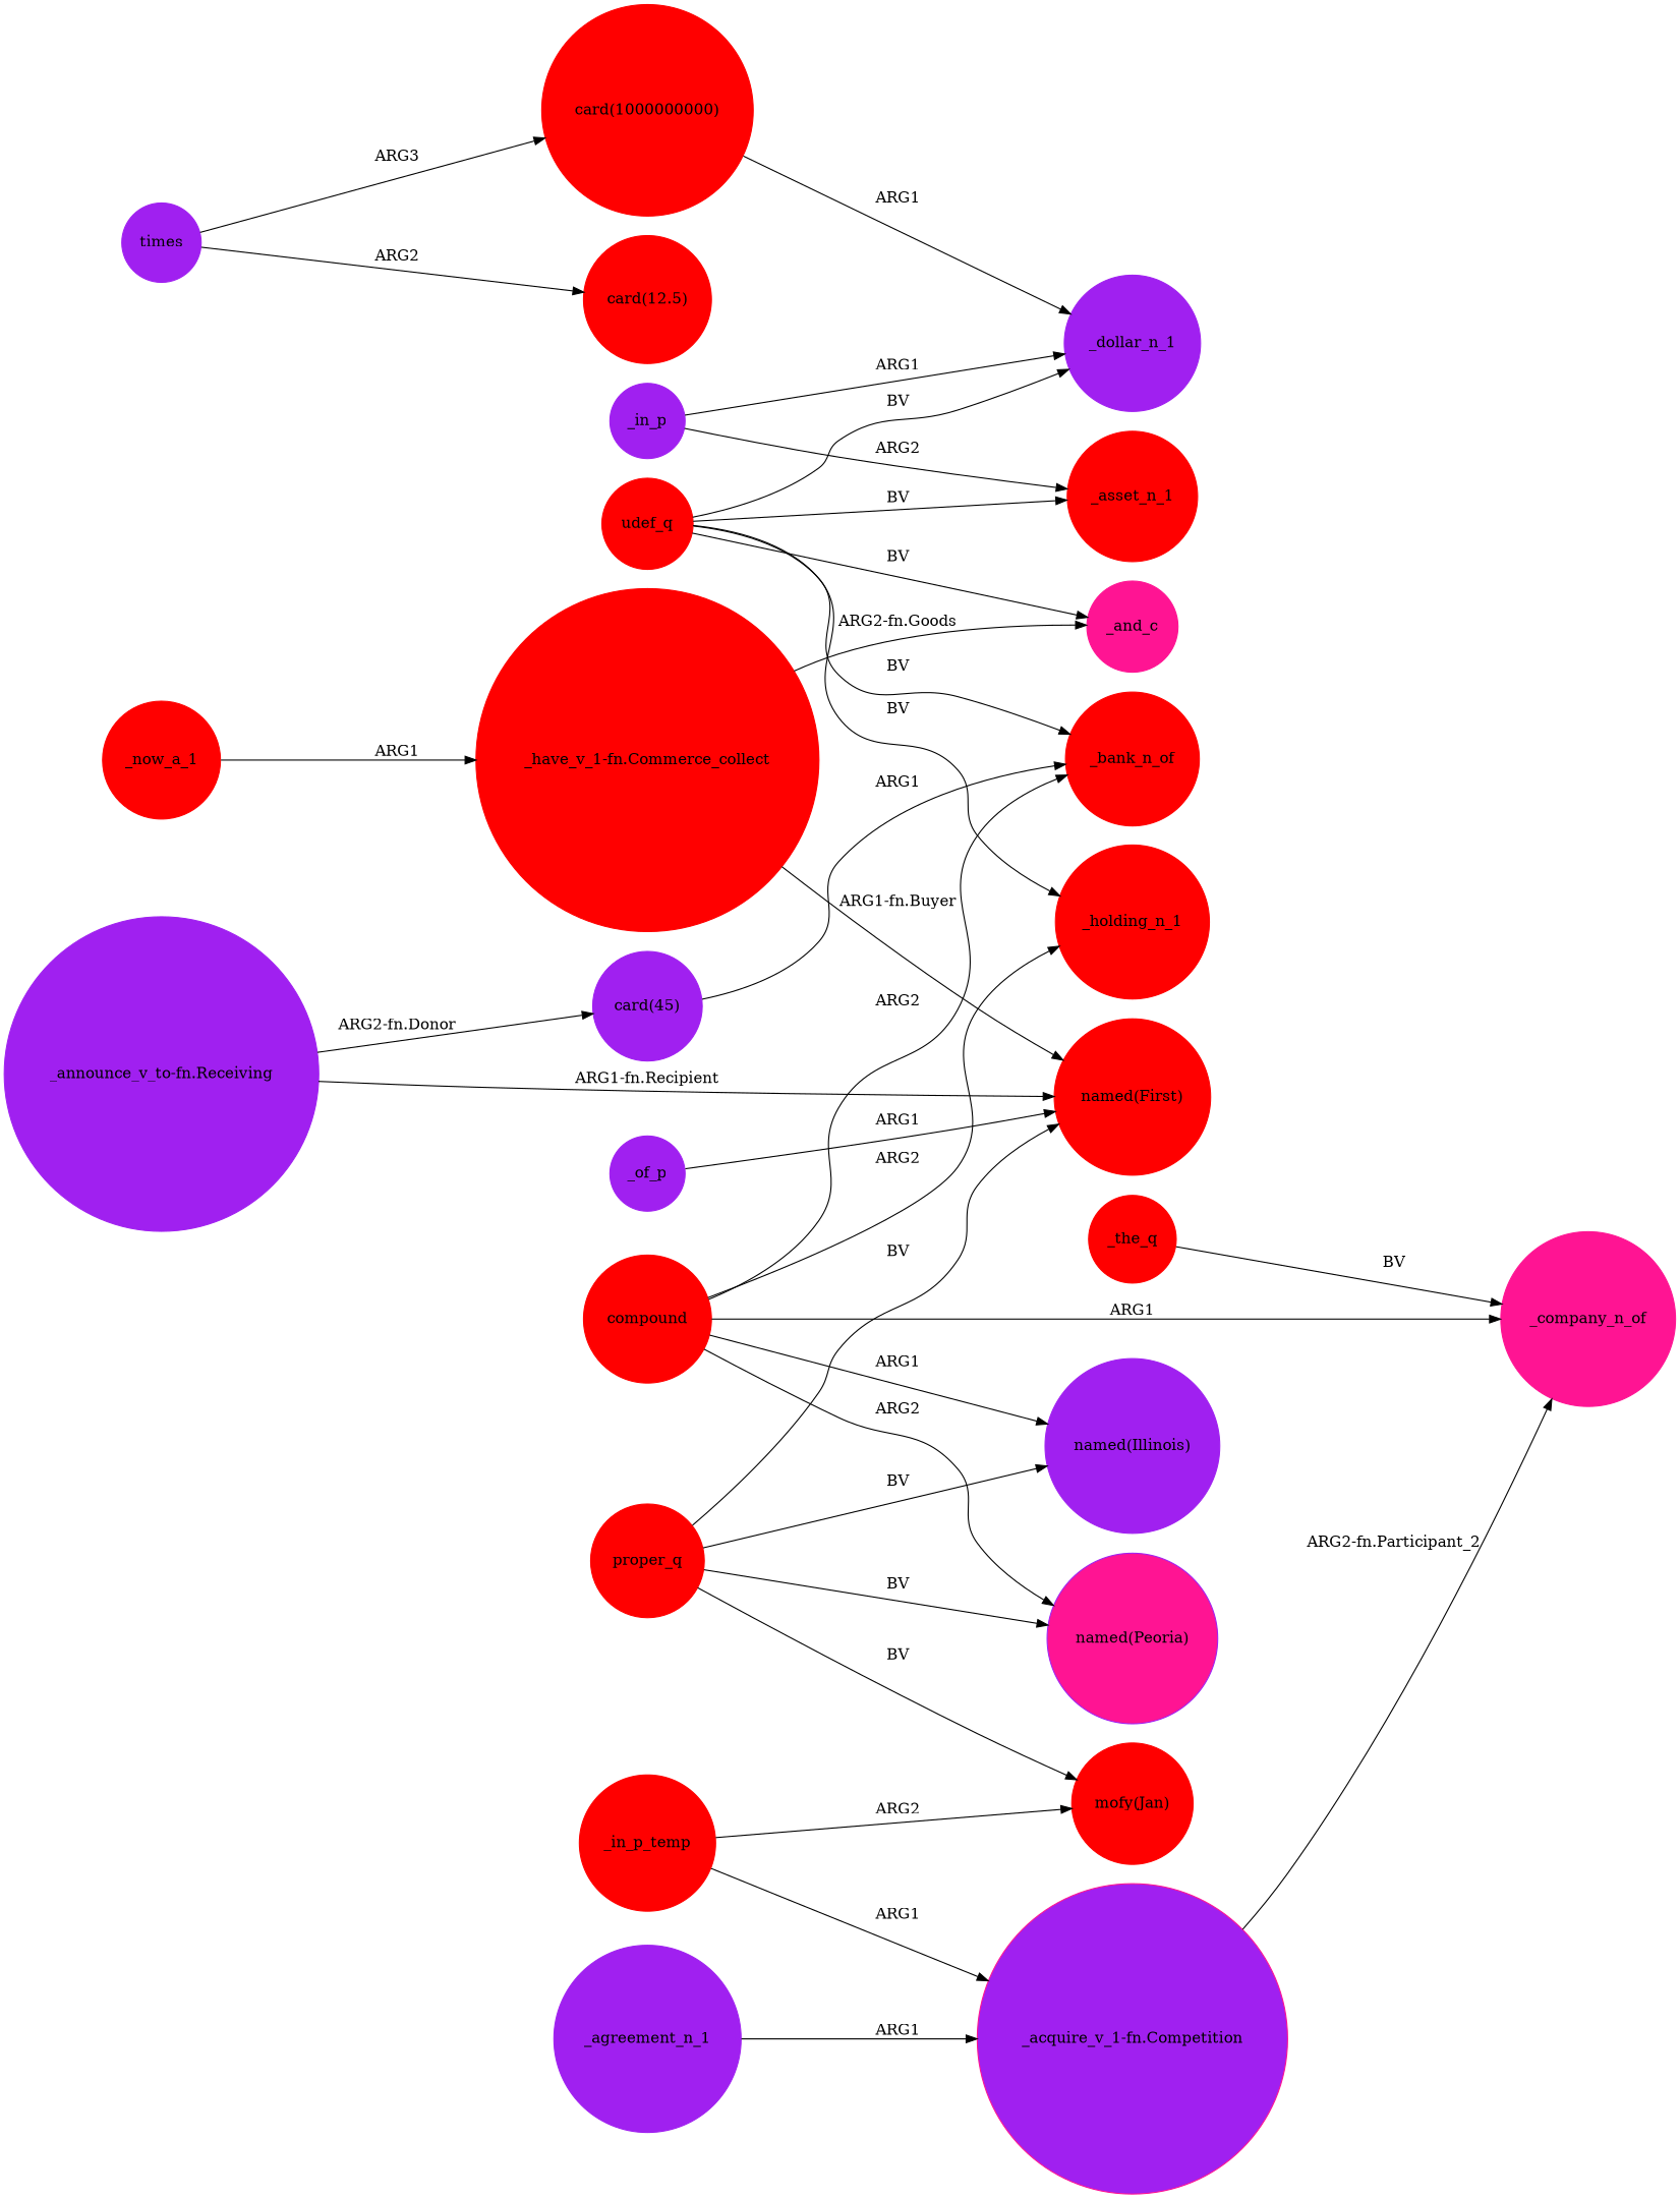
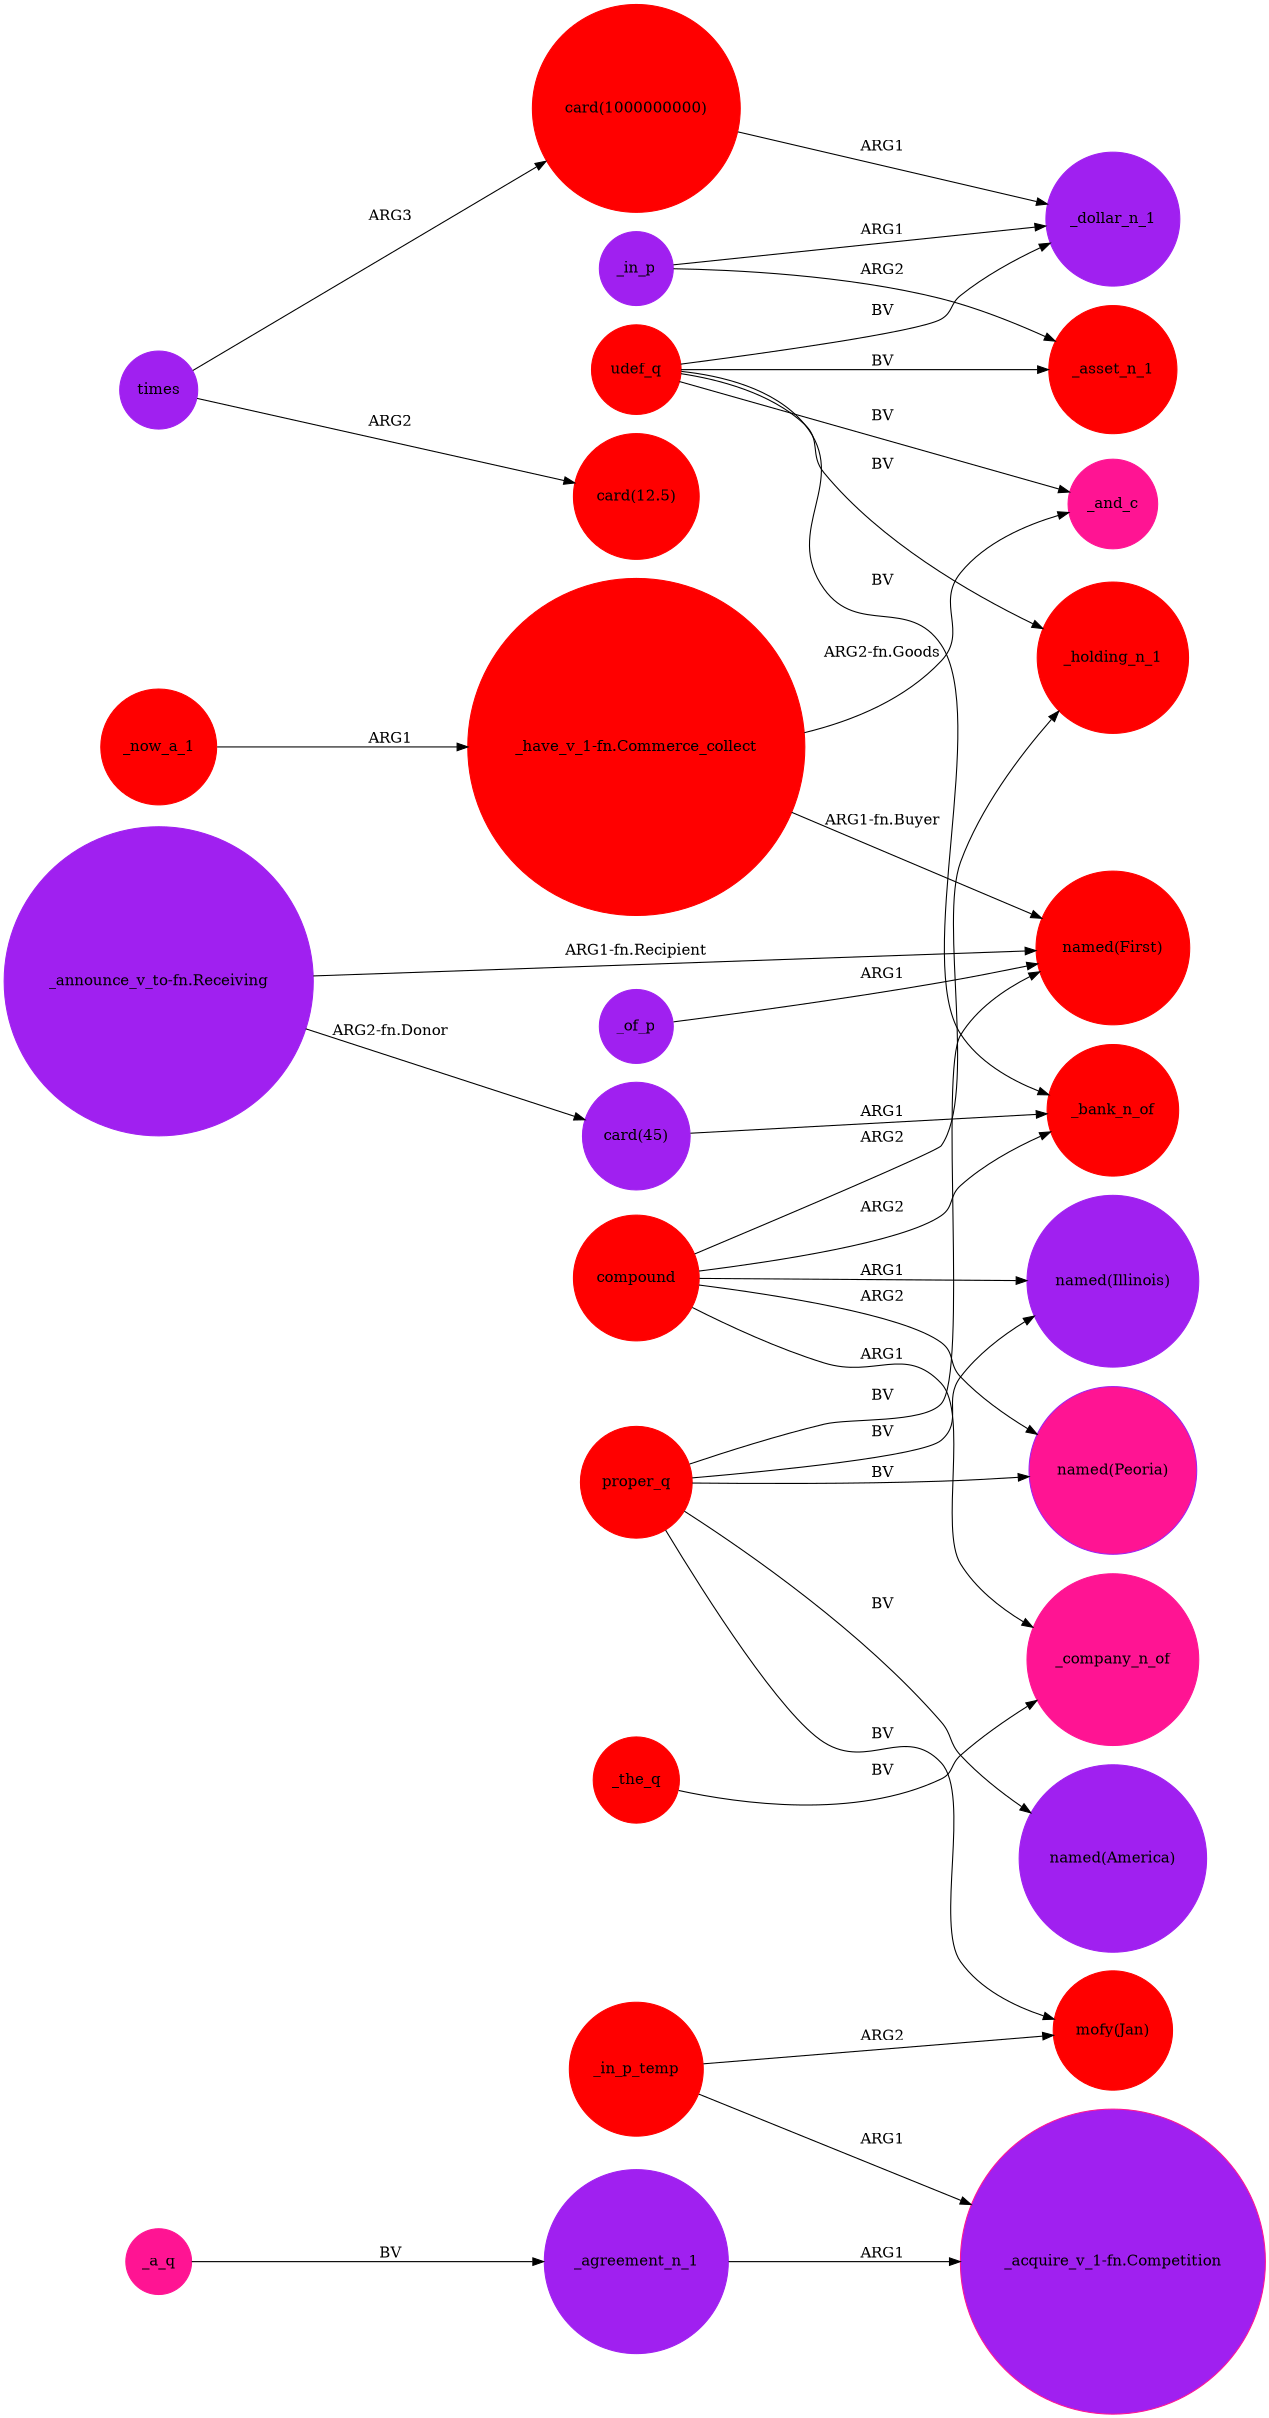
  digraph {
    rankdir=LR
    node [color=red shape=circle style=filled]
    _dollar_n_1 [color=purple]
    "card(1000000000)"
    "_have_v_1-fn.Commerce_collect"
    "named(First)"
    _and_c [color=deeppink]
    proper_q
    "mofy(Jan)"
    "named(Illinois)" [color=purple]
+   "named(America)" [color=purple]
    "named(Peoria)" [color=purple fillcolor=deeppink]
    _of_p [color=purple]
    "_announce_v_to-fn.Receiving" [color=purple]
    "card(45)" [color=purple]
    _agreement_n_1 [color=purple]
    "_acquire_v_1-fn.Competition" [color=deeppink fillcolor=purple]
    _company_n_of [color=deeppink]
    udef_q
    _holding_n_1
    _bank_n_of
    _asset_n_1
    _in_p_temp
    compound
    times [color=purple]
    "card(12.5)"
    _in_p [color=purple]
+   _a_q [color=deeppink]
    _now_a_1
    _the_q
    "card(1000000000)" -> _dollar_n_1 [label=ARG1]
    "_have_v_1-fn.Commerce_collect" -> "named(First)" [label="ARG1-fn.Buyer"]
    "_have_v_1-fn.Commerce_collect" -> _and_c [label="ARG2-fn.Goods"]
    proper_q -> "named(First)" [label=BV]
    proper_q -> "mofy(Jan)" [label=BV]
    proper_q -> "named(Illinois)" [label=BV]
+   proper_q -> "named(America)" [label=BV]
    proper_q -> "named(Peoria)" [label=BV]
    _of_p -> "named(First)" [label=ARG1]
    "_announce_v_to-fn.Receiving" -> "named(First)" [label="ARG1-fn.Recipient"]
    "_announce_v_to-fn.Receiving" -> "card(45)" [label="ARG2-fn.Donor"]
    "card(45)" -> _bank_n_of [label=ARG1]
    _agreement_n_1 -> "_acquire_v_1-fn.Competition" [label=ARG1]
-   "_acquire_v_1-fn.Competition" -> _company_n_of [label="ARG2-fn.Participant_2"]
    udef_q -> _dollar_n_1 [label=BV]
    udef_q -> _and_c [label=BV]
    udef_q -> _holding_n_1 [label=BV]
    udef_q -> _bank_n_of [label=BV]
    udef_q -> _asset_n_1 [label=BV]
    _in_p_temp -> "mofy(Jan)" [label=ARG2]
    _in_p_temp -> "_acquire_v_1-fn.Competition" [label=ARG1]
    compound -> "named(Illinois)" [label=ARG1]
    compound -> "named(Peoria)" [label=ARG2]
    compound -> _company_n_of [label=ARG1]
    compound -> _holding_n_1 [label=ARG2]
    compound -> _bank_n_of [label=ARG2]
    times -> "card(1000000000)" [label=ARG3]
    times -> "card(12.5)" [label=ARG2]
    _in_p -> _dollar_n_1 [label=ARG1]
    _in_p -> _asset_n_1 [label=ARG2]
+   _a_q -> _agreement_n_1 [label=BV]
    _now_a_1 -> "_have_v_1-fn.Commerce_collect" [label=ARG1]
    _the_q -> _company_n_of [label=BV]
  }
